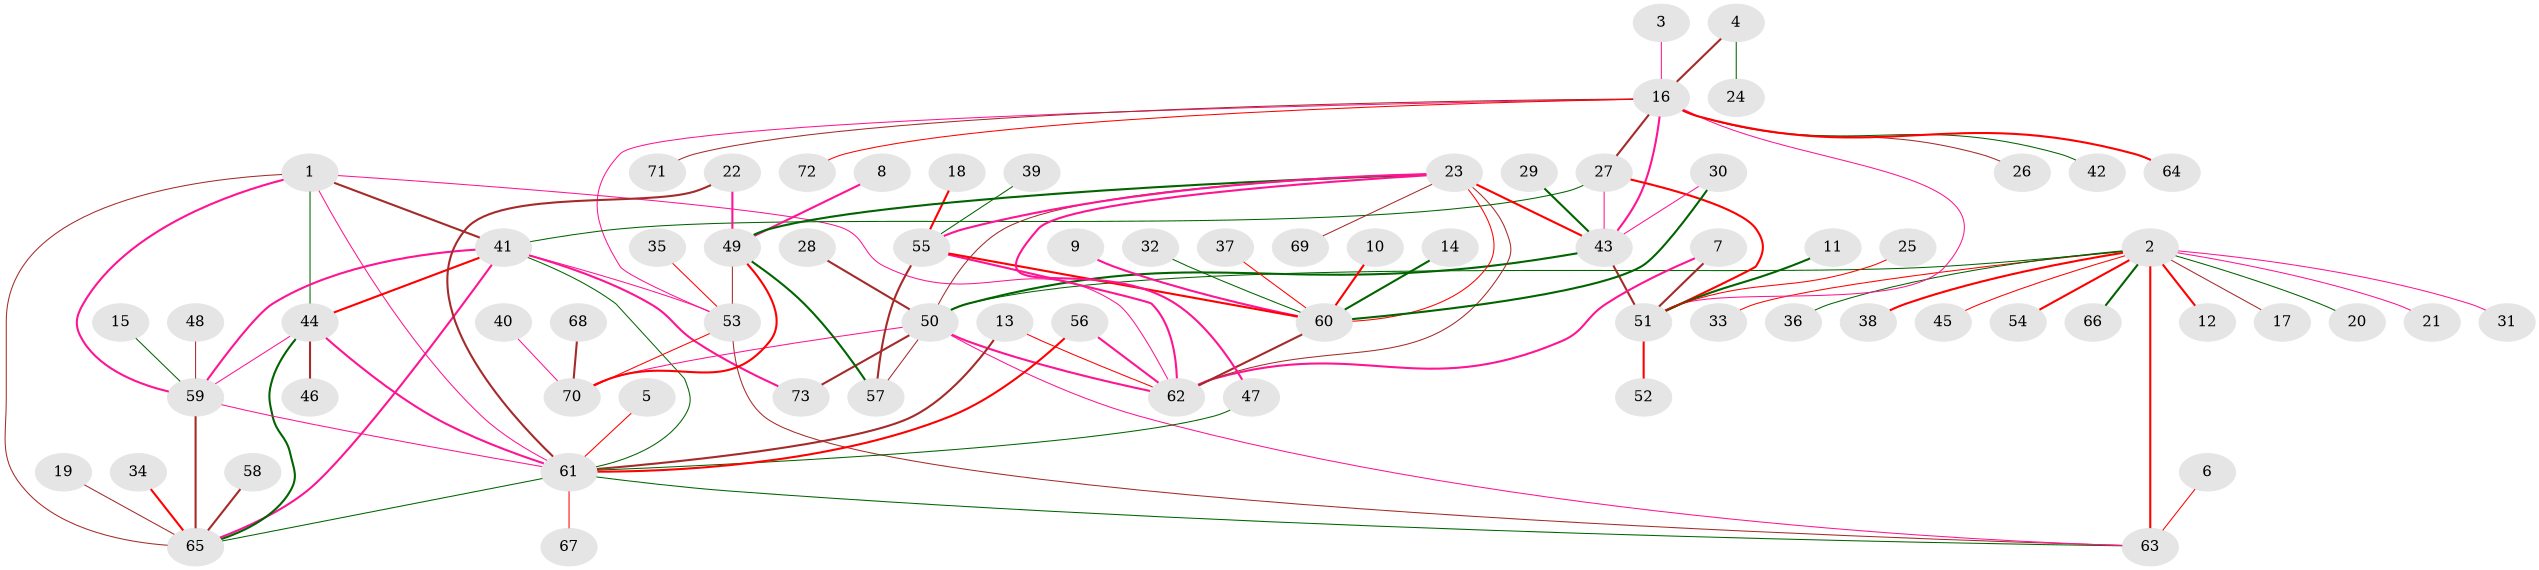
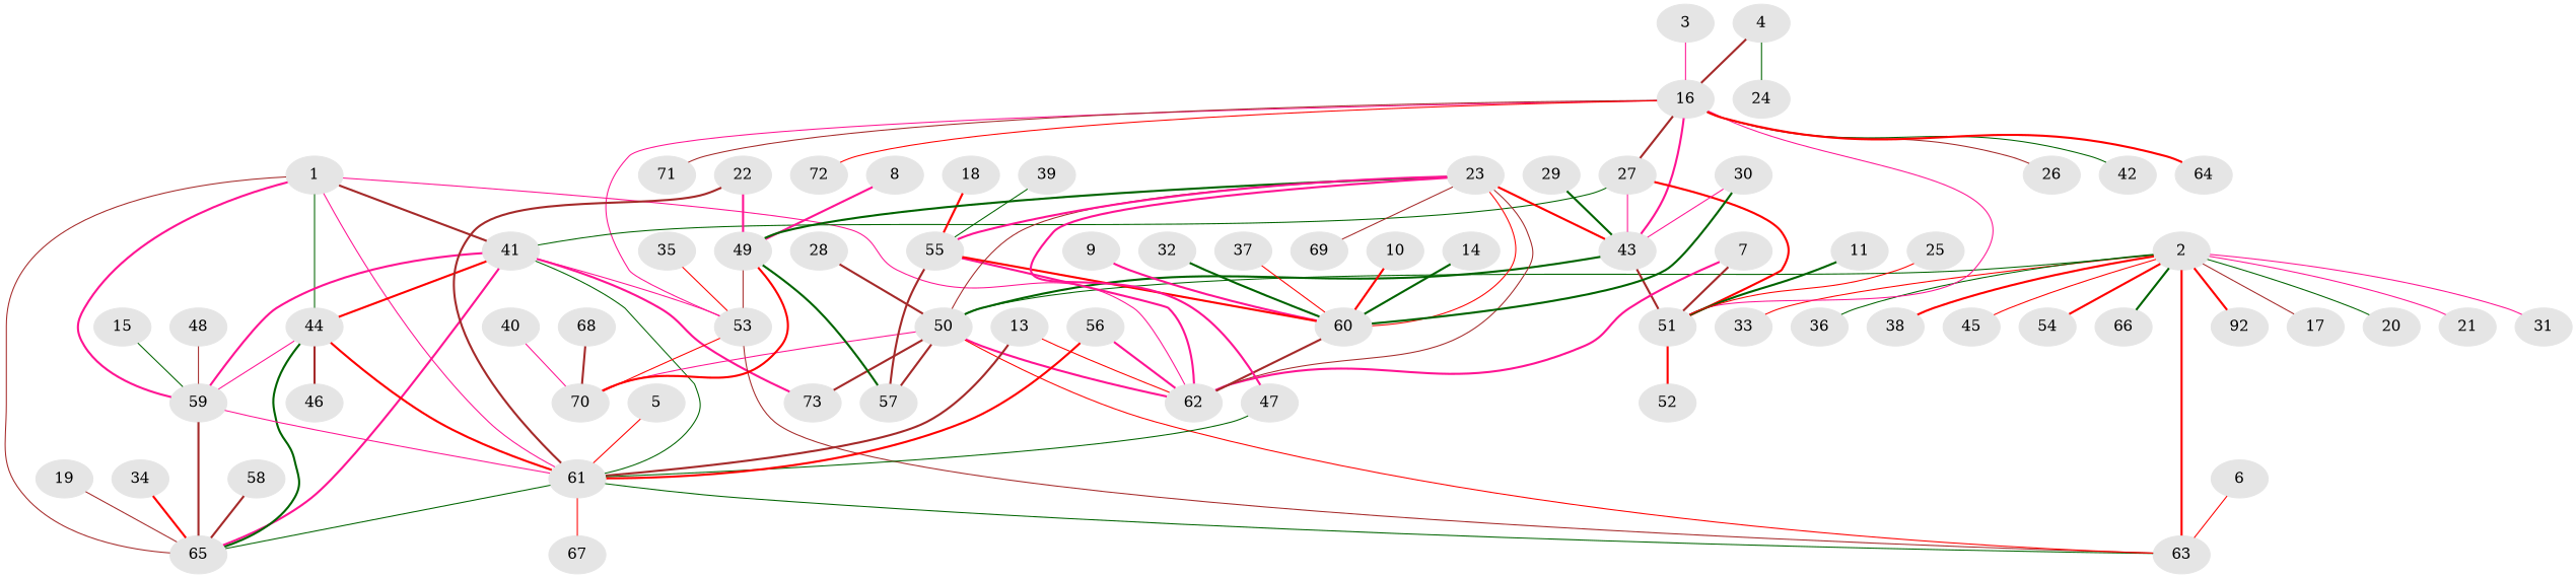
  graph {
    node [color=gray90 style=filled]
    edge [color=deeppink style=bold weight=1.0]
    1
    41
    44
    59
    61
    62
    65
    53
    73
    46
    63
    67
    2
-   12
+   12 [label=92]
    17
    20
    21
    31
    33
    36
    38
    45
    50
    54
    66
    70
    57
    3
    16
    51
    26
    27
    42
    43
    64
    71
    72
    4
    24
    5
    6
    7
    52
    8
    49
    9
    60
    10
    11
    13
    14
    15
    18
    55
    19
    22
    23
    47
    69
    25
    28
    29
    30
    32
    34
    35
    37
    39
    40
    48
    56
    58
    68
    1 -- 41 [color=brown]
    1 -- 44 [color=darkgreen style=solid]
    1 -- 59 [weight=2.0]
    1 -- 61 [style=solid]
    1 -- 62 [style=solid]
    1 -- 65 [color=brown style=solid]
    41 -- 44 [color=red]
    41 -- 59 [weight=2.0]
    41 -- 61 [color=darkgreen style=solid]
    41 -- 65
    41 -- 53 [style=solid]
    41 -- 73
    44 -- 59 [style=solid weight=2.0]
-   44 -- 61
+   44 -- 61 [color=red]
    44 -- 65 [color=darkgreen]
    44 -- 46 [color=brown]
    59 -- 61 [style=solid weight=2.0]
    59 -- 65 [color=brown weight=2.0]
    61 -- 65 [color=darkgreen style=solid]
    61 -- 63 [color=darkgreen style=solid]
    61 -- 67 [color=red style=solid]
    53 -- 63 [color=brown style=solid]
    53 -- 70 [color=red style=solid weight=2.0]
    2 -- 63 [color=red weight=8.0]
    2 -- 12 [color=red]
    2 -- 17 [color=brown style=solid]
    2 -- 20 [color=darkgreen style=solid]
    2 -- 21 [style=solid]
    2 -- 31 [style=solid]
    2 -- 33 [color=red style=solid]
    2 -- 36 [color=darkgreen style=solid]
    2 -- 38 [color=red]
    2 -- 45 [color=red style=solid]
    2 -- 50 [color=darkgreen style=solid weight=4.0]
    2 -- 54 [color=red]
    2 -- 66 [color=darkgreen]
    50 -- 62
    50 -- 73 [color=brown]
-   50 -- 63 [style=solid weight=2.0]
+   50 -- 63 [color=red style=solid weight=2.0]
    50 -- 70 [style=solid]
-   50 -- 57 [color=brown style=solid]
+   50 -- 57 [color=brown]
    3 -- 16 [style=solid]
    16 -- 53 [style=solid]
    16 -- 51 [style=solid weight=3.0]
    16 -- 26 [color=brown style=solid]
    16 -- 27 [color=brown weight=3.0]
    16 -- 42 [color=darkgreen style=solid]
    16 -- 43 [weight=6.0]
    16 -- 64 [color=red]
    16 -- 71 [color=brown style=solid]
    16 -- 72 [color=red style=solid]
    51 -- 52 [color=red]
    27 -- 41 [color=darkgreen style=solid]
    27 -- 51 [color=red]
    27 -- 43 [style=solid weight=2.0]
    43 -- 50 [color=darkgreen]
    43 -- 51 [color=brown weight=2.0]
    4 -- 16 [color=brown]
    4 -- 24 [color=darkgreen style=solid]
    5 -- 61 [color=red style=solid]
    6 -- 63 [color=red style=solid]
    7 -- 62
    7 -- 51 [color=brown]
    8 -- 49
    49 -- 53 [color=brown style=solid weight=8.0]
    49 -- 70 [color=red weight=4.0]
    49 -- 57 [color=darkgreen]
    9 -- 60
    60 -- 62 [color=brown weight=3.0]
    10 -- 60 [color=red]
    11 -- 51 [color=darkgreen]
    13 -- 61 [color=brown]
    13 -- 62 [color=red style=solid]
    14 -- 60 [color=darkgreen]
    15 -- 59 [color=darkgreen style=solid]
    18 -- 55 [color=red]
    55 -- 62
    55 -- 57 [color=brown]
    55 -- 60 [color=red weight=3.0]
    19 -- 65 [color=brown style=solid]
    22 -- 61 [color=brown]
    22 -- 49
    23 -- 62 [color=brown style=solid weight=2.0]
    23 -- 50 [color=brown style=solid]
    23 -- 43 [color=red]
    23 -- 49 [color=darkgreen]
    23 -- 60 [color=red style=solid weight=6.0]
    23 -- 55 [weight=2.0]
    23 -- 47
    23 -- 69 [color=brown style=solid]
    47 -- 61 [color=darkgreen style=solid]
    25 -- 51 [color=red style=solid]
    28 -- 50 [color=brown]
    29 -- 43 [color=darkgreen]
    30 -- 43 [style=solid]
    30 -- 60 [color=darkgreen]
-   32 -- 60 [color=darkgreen style=solid]
+   32 -- 60 [color=darkgreen]
    34 -- 65 [color=red]
    35 -- 53 [color=red style=solid]
    37 -- 60 [color=red style=solid]
    39 -- 55 [color=darkgreen style=solid]
    40 -- 70 [style=solid]
    48 -- 59 [color=brown style=solid]
    56 -- 61 [color=red]
    56 -- 62
    58 -- 65 [color=brown]
    68 -- 70 [color=brown]
  }
